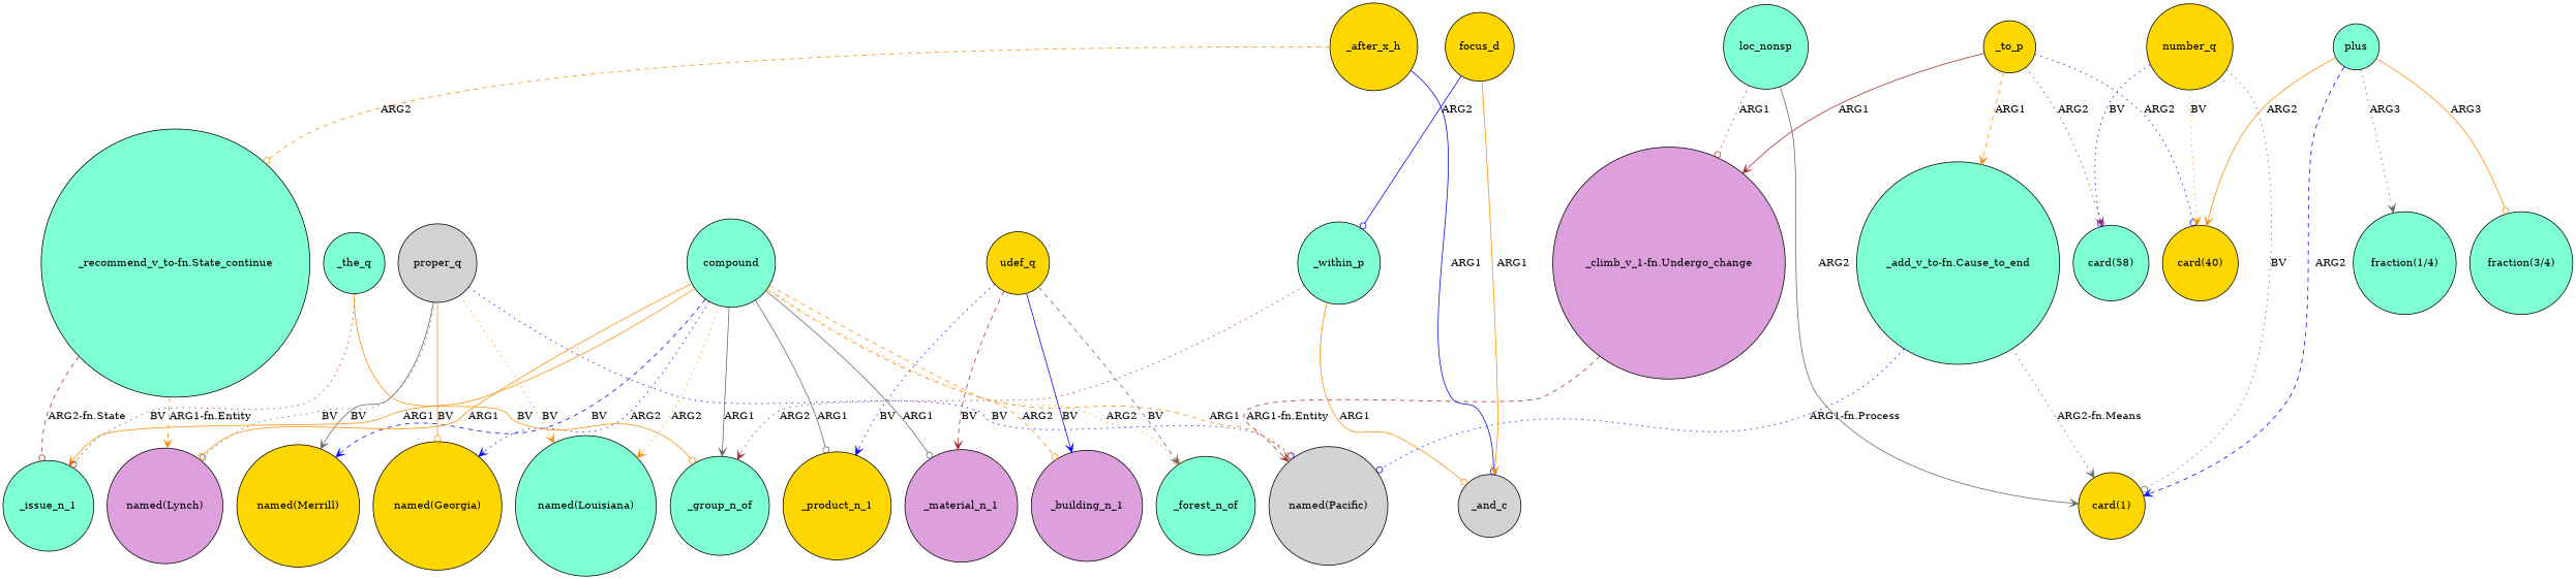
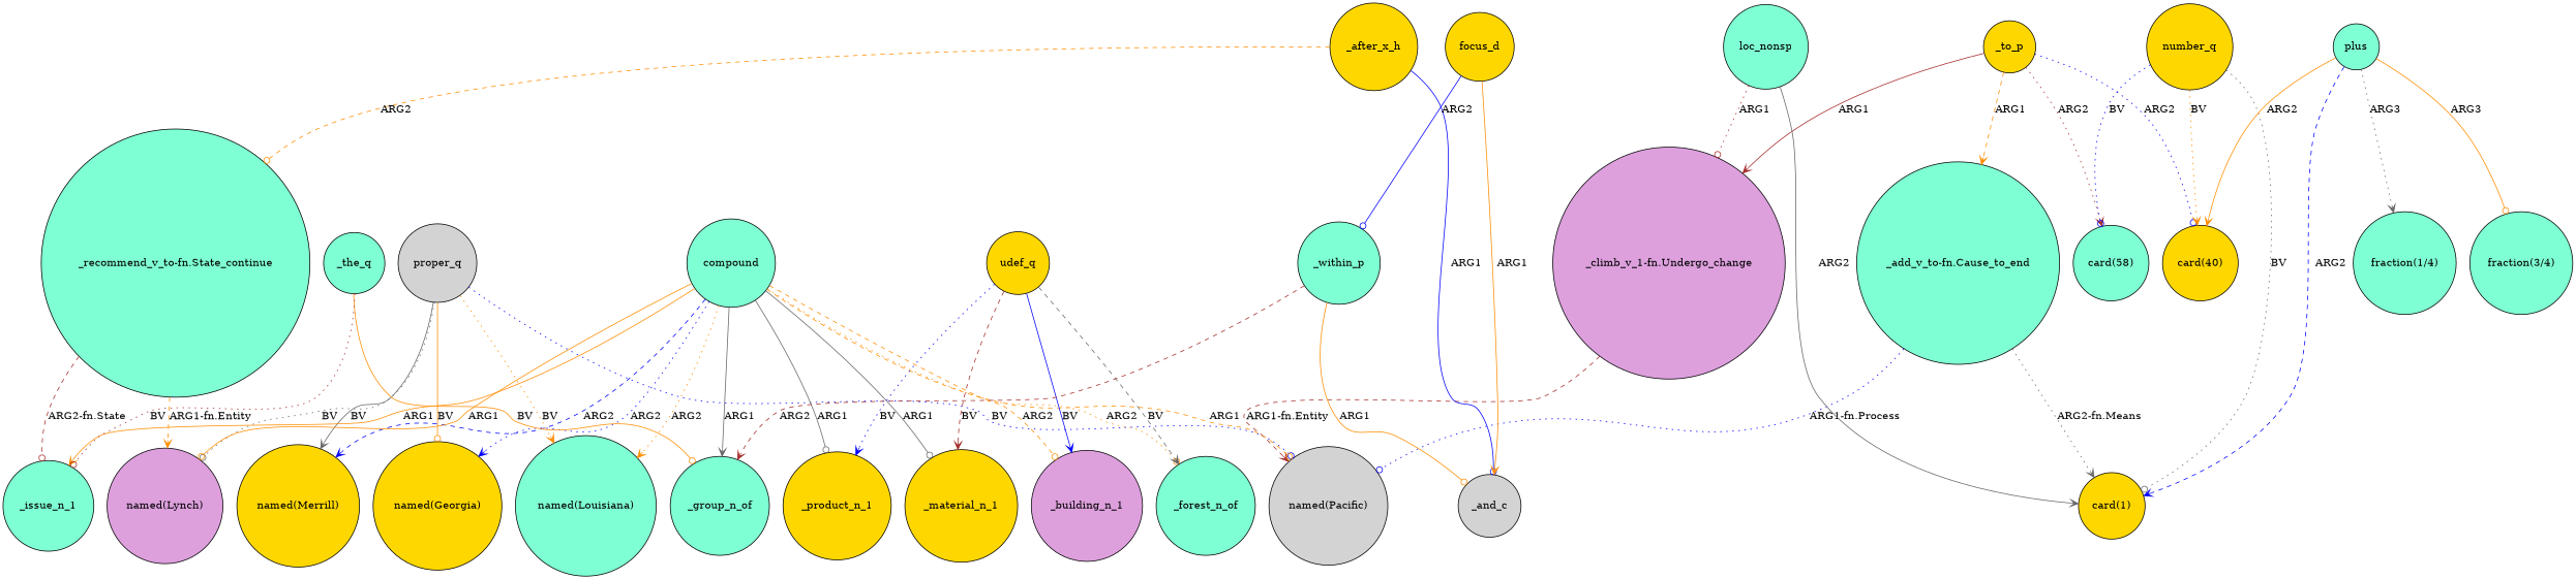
  digraph {
    node [fillcolor=aquamarine shape=circle style=filled]
    edge [arrowhead=vee color=darkorange style=solid]
    proper_q [fillcolor=lightgrey]
    "named(Georgia)" [fillcolor=gold]
    "named(Merrill)" [fillcolor=gold]
    "named(Louisiana)"
    "named(Lynch)" [fillcolor=plum]
    "named(Pacific)" [fillcolor=lightgrey]
    _to_p [fillcolor=gold]
    "card(40)" [fillcolor=gold]
    "card(58)"
    "_climb_v_1-fn.Undergo_change" [fillcolor=plum]
    "_add_v_to-fn.Cause_to_end"
    "card(1)" [fillcolor=gold]
    number_q [fillcolor=gold]
    compound
-   _material_n_1 [fillcolor=plum]
+   _material_n_1 [fillcolor=gold]
    _forest_n_of
    _building_n_1 [fillcolor=plum]
    _product_n_1 [fillcolor=gold]
    _group_n_of
    _issue_n_1
    udef_q [fillcolor=gold]
    "_recommend_v_to-fn.State_continue"
    loc_nonsp
    plus
    "fraction(1/4)"
    "fraction(3/4)"
    _within_p
    _and_c [fillcolor=lightgrey]
    _after_x_h [fillcolor=gold]
    focus_d [fillcolor=gold]
    _the_q
    proper_q -> "named(Georgia)" [arrowhead=odot label=BV]
    proper_q -> "named(Merrill)" [color=gray40 label=BV]
    proper_q -> "named(Louisiana)" [label=BV style=dotted]
    proper_q -> "named(Lynch)" [arrowhead=odot color=gray40 label=BV style=dotted]
    proper_q -> "named(Pacific)" [arrowhead=odot color=blue label=BV style=dotted]
    _to_p -> "card(40)" [arrowhead=odot color=blue label=ARG2 style=dotted]
    _to_p -> "card(58)" [color=brown label=ARG2 style=dotted]
    _to_p -> "_climb_v_1-fn.Undergo_change" [color=brown label=ARG1]
    _to_p -> "_add_v_to-fn.Cause_to_end" [label=ARG1 style=dashed]
    "_climb_v_1-fn.Undergo_change" -> "named(Pacific)" [color=brown label="ARG1-fn.Entity" style=dashed]
    "_add_v_to-fn.Cause_to_end" -> "named(Pacific)" [arrowhead=odot color=blue label="ARG1-fn.Process" style=dotted]
    "_add_v_to-fn.Cause_to_end" -> "card(1)" [color=gray40 label="ARG2-fn.Means" style=dotted]
    number_q -> "card(40)" [label=BV style=dotted]
    number_q -> "card(58)" [arrowhead=odot color=blue label=BV style=dotted]
    number_q -> "card(1)" [arrowhead=odot color=gray40 label=BV style=dotted]
    compound -> "named(Georgia)" [color=blue label=ARG2 style=dotted]
-   compound -> "named(Merrill)" [color=blue label=BV style=dashed]
+   compound -> "named(Merrill)" [color=blue label=ARG2 style=dashed]
    compound -> "named(Louisiana)" [label=ARG2 style=dotted]
    compound -> "named(Lynch)" [arrowhead=odot label=ARG1]
    compound -> "named(Pacific)" [arrowhead=odot label=ARG1 style=dashed]
    compound -> _material_n_1 [arrowhead=odot color=gray40 label=ARG1]
    compound -> _forest_n_of [arrowhead=odot label=ARG2 style=dotted]
    compound -> _building_n_1 [arrowhead=odot label=ARG2 style=dashed]
    compound -> _product_n_1 [arrowhead=odot color=gray40 label=ARG1]
    compound -> _group_n_of [color=gray40 label=ARG1]
    compound -> _issue_n_1 [label=ARG1]
    udef_q -> _material_n_1 [color=brown label=BV style=dashed]
    udef_q -> _forest_n_of [color=gray40 label=BV style=dashed]
    udef_q -> _building_n_1 [color=blue label=BV]
    udef_q -> _product_n_1 [color=blue label=BV style=dotted]
    "_recommend_v_to-fn.State_continue" -> "named(Lynch)" [label="ARG1-fn.Entity" style=dashed]
    "_recommend_v_to-fn.State_continue" -> _issue_n_1 [arrowhead=odot color=brown label="ARG2-fn.State" style=dashed]
    loc_nonsp -> "_climb_v_1-fn.Undergo_change" [arrowhead=odot color=brown label=ARG1 style=dotted]
    loc_nonsp -> "card(1)" [color=gray40 label=ARG2]
    plus -> "card(40)" [label=ARG2]
    plus -> "card(1)" [color=blue label=ARG2 style=dashed]
    plus -> "fraction(1/4)" [color=gray40 label=ARG3 style=dotted]
    plus -> "fraction(3/4)" [arrowhead=odot label=ARG3]
-   _within_p -> _group_n_of [color=brown label=ARG2 style=dotted]
+   _within_p -> _group_n_of [color=brown label=ARG2 style=dashed]
    _within_p -> _and_c [arrowhead=odot label=ARG1]
    _after_x_h -> "_recommend_v_to-fn.State_continue" [arrowhead=odot label=ARG2 style=dashed]
    _after_x_h -> _and_c [arrowhead=odot color=blue label=ARG1]
    focus_d -> _within_p [arrowhead=odot color=blue label=ARG2]
    focus_d -> _and_c [label=ARG1]
    _the_q -> _group_n_of [arrowhead=odot label=BV]
    _the_q -> _issue_n_1 [arrowhead=odot color=brown label=BV style=dotted]
  }
